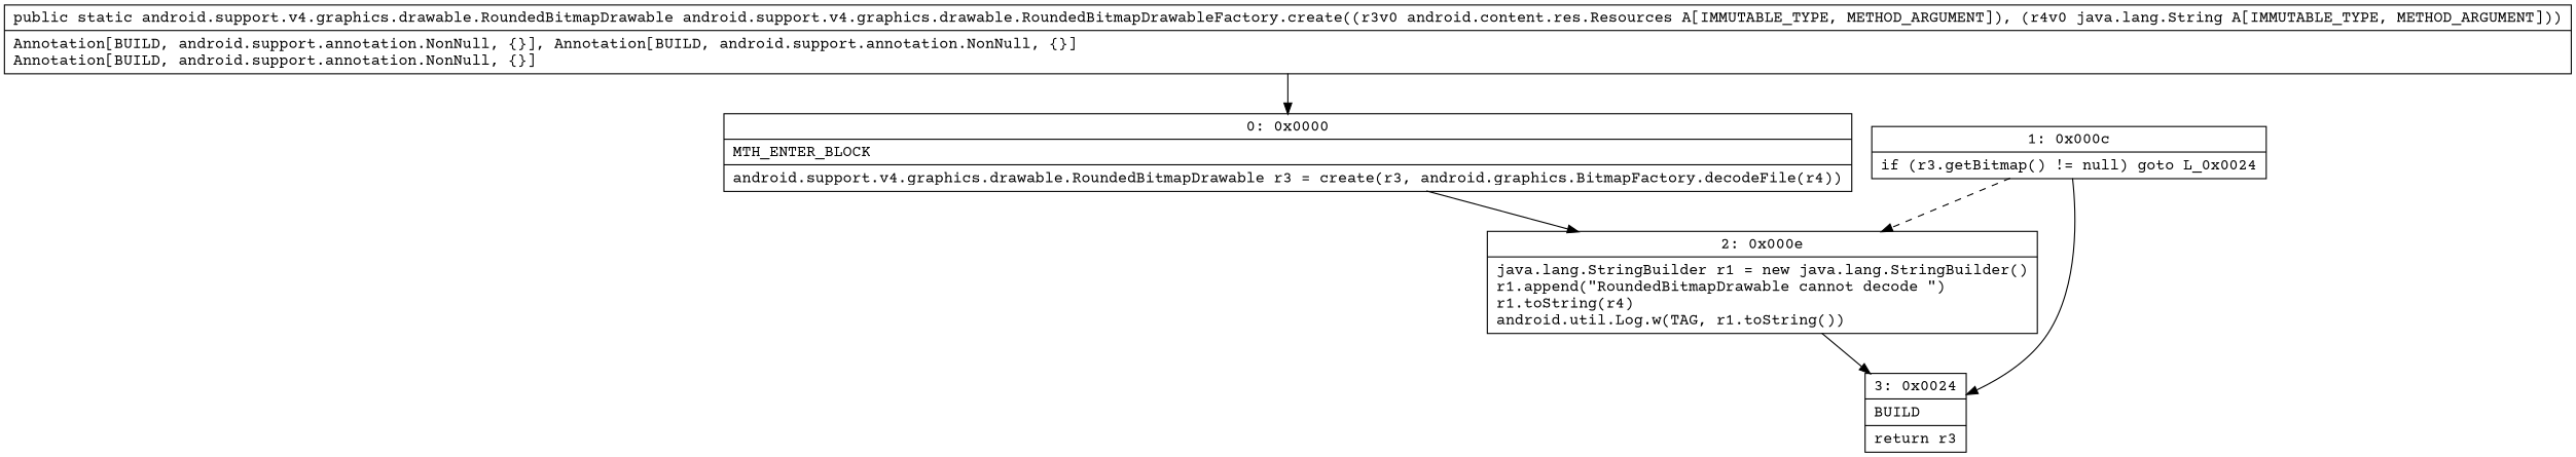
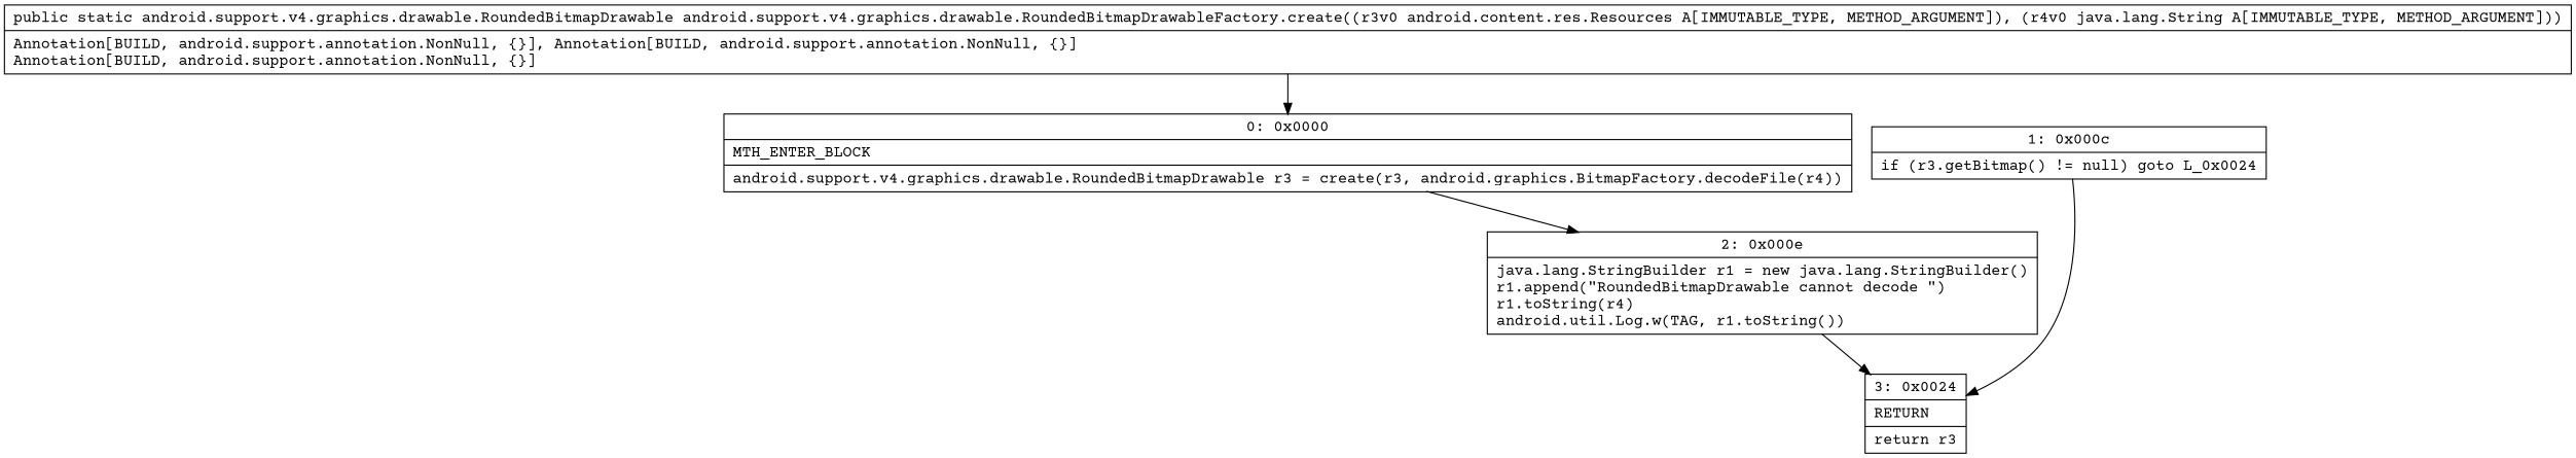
  digraph {
    fontname="Courier Prime"
    node [fontname="Courier Prime" shape=record]
    edge [fontname="Courier Prime"]
    n1 [label="{0\:\ 0x0000|MTH_ENTER_BLOCK\l|android.support.v4.graphics.drawable.RoundedBitmapDrawable r3 = create(r3, android.graphics.BitmapFactory.decodeFile(r4))\l}"]
    n2 [label="{2\:\ 0x000e|java.lang.StringBuilder r1 = new java.lang.StringBuilder()\lr1.append(\"RoundedBitmapDrawable cannot decode \")\lr1.toString(r4)\landroid.util.Log.w(TAG, r1.toString())\l}"]
    n3 [label="{1\:\ 0x000c|if (r3.getBitmap() != null) goto L_0x0024\l}"]
-   n4 [label="{3\:\ 0x0024|BUILD\l|return r3\l}"]
+   n4 [label="{3\:\ 0x0024|RETURN\l|return r3\l}"]
    n5 [label="{public static android.support.v4.graphics.drawable.RoundedBitmapDrawable android.support.v4.graphics.drawable.RoundedBitmapDrawableFactory.create((r3v0 android.content.res.Resources A[IMMUTABLE_TYPE, METHOD_ARGUMENT]), (r4v0 java.lang.String A[IMMUTABLE_TYPE, METHOD_ARGUMENT]))  | Annotation[BUILD, android.support.annotation.NonNull, \{\}], Annotation[BUILD, android.support.annotation.NonNull, \{\}]\lAnnotation[BUILD, android.support.annotation.NonNull, \{\}]\l}"]
    n1 -> n2
    n2 -> n4
-   n3 -> n2 [style=dashed]
    n3 -> n4
    n5 -> n1
  }
